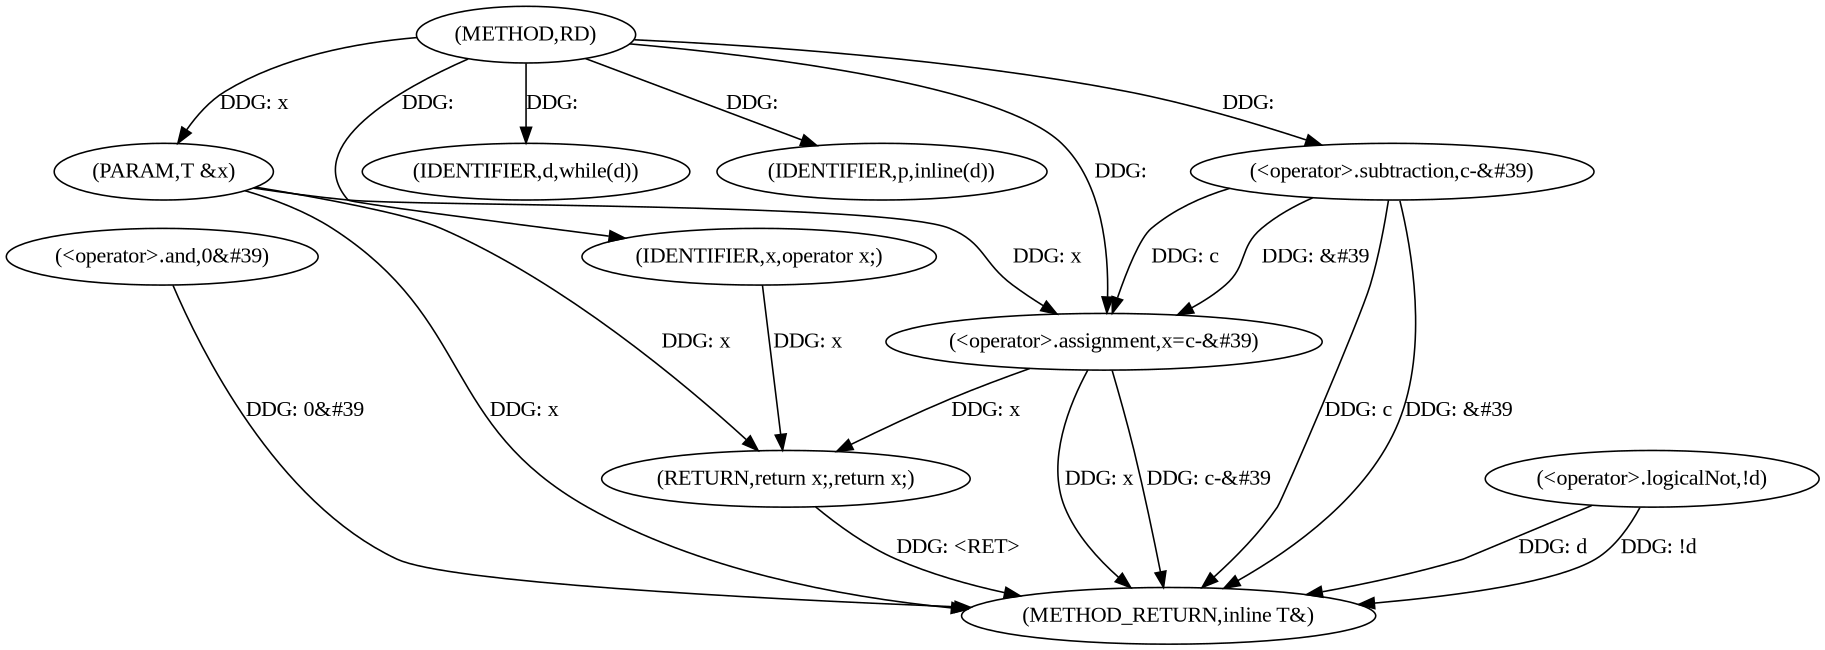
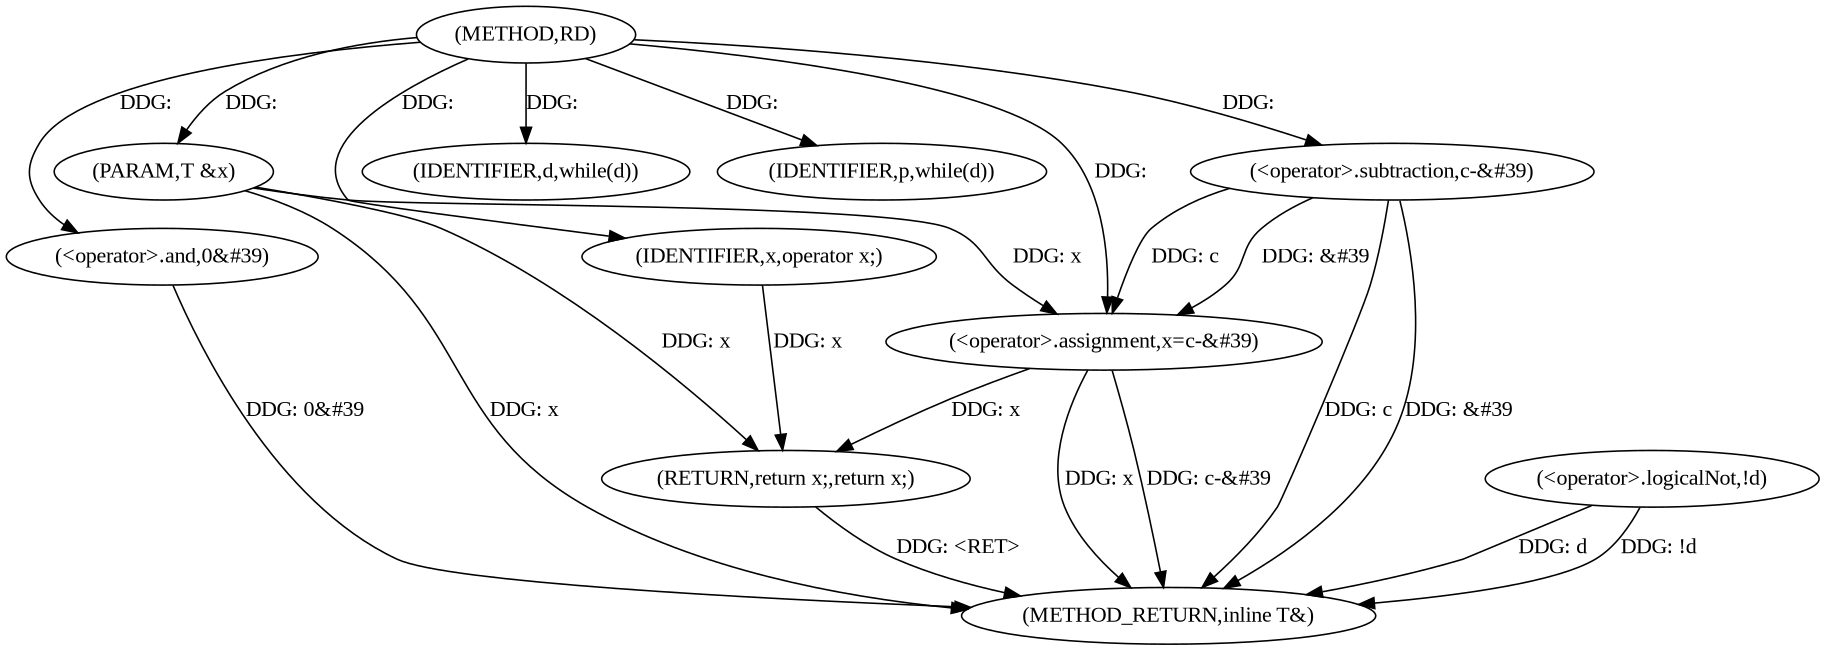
  digraph {
    fontname="Liberation Serif"
    node [fontname="Liberation Serif"]
    edge [fontname="Liberation Serif"]
    n1 [label="(METHOD,RD)"]
    n2 [label="(PARAM,T &x)"]
    n3 [label="(<operator>.assignment,x=c-&#39)"]
    n4 [label="(<operator>.and,0&#39)"]
    n5 [label="(IDENTIFIER,d,while(d))"]
-   n6 [label="(IDENTIFIER,p,inline(d))"]
+   n6 [label="(IDENTIFIER,p,while(d))"]
    n7 [label="(IDENTIFIER,x,operator x;)"]
    n8 [label="(<operator>.subtraction,c-&#39)"]
    n9 [label="(METHOD_RETURN,inline T&)"]
    n10 [label="(RETURN,return x;,return x;)"]
    n11 [label="(<operator>.logicalNot,!d)"]
-   n1 -> n2 [label="DDG: x"]
+   n1 -> n2 [label="DDG: "]
    n1 -> n3 [label="DDG: "]
+   n1 -> n4 [label="DDG: "]
    n1 -> n5 [label="DDG: "]
    n1 -> n6 [label="DDG: "]
    n1 -> n7 [label="DDG: "]
    n1 -> n8 [label="DDG: "]
    n2 -> n3 [label="DDG: x"]
    n2 -> n9 [label="DDG: x"]
    n2 -> n10 [label="DDG: x"]
    n3 -> n9 [label="DDG: x"]
    n3 -> n9 [label="DDG: c-&#39"]
    n3 -> n10 [label="DDG: x"]
    n4 -> n9 [label="DDG: 0&#39"]
    n7 -> n10 [label="DDG: x"]
    n8 -> n3 [label="DDG: &#39"]
    n8 -> n3 [label="DDG: c"]
    n8 -> n9 [label="DDG: c"]
    n8 -> n9 [label="DDG: &#39"]
    n10 -> n9 [label="DDG: <RET>"]
    n11 -> n9 [label="DDG: !d"]
    n11 -> n9 [label="DDG: d"]
  }
